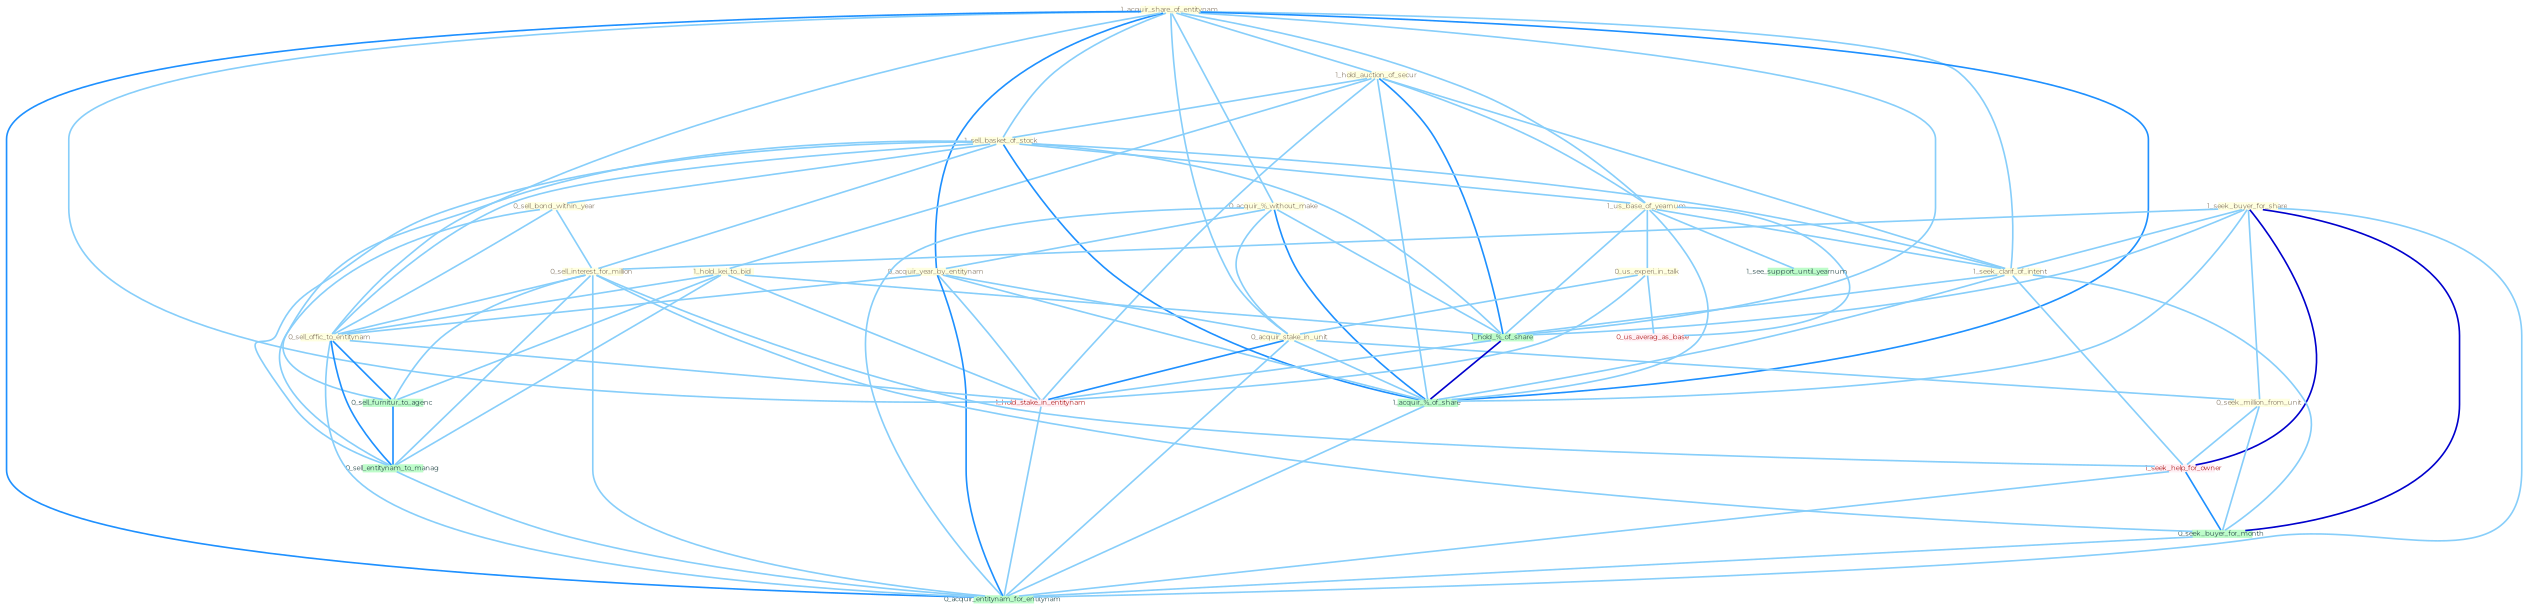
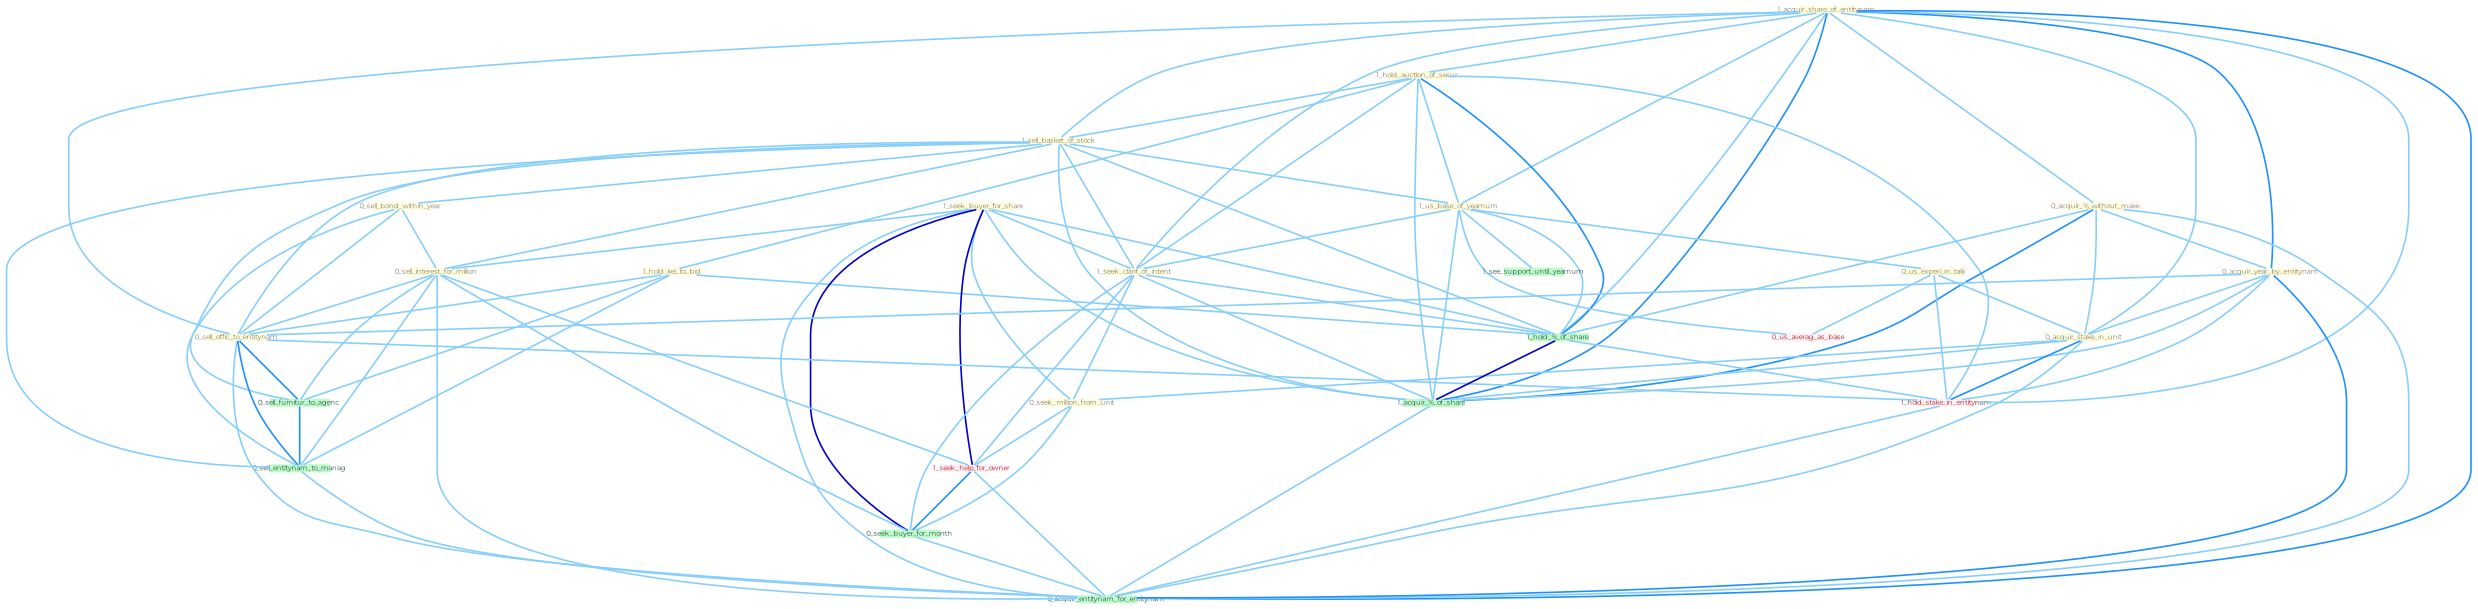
  graph {
    fontname=Montserrat
    node [color="#ffffe0" fixedsize=true fontcolor="#8b7d6b" fontname=Montserrat fontsize=4 shape=polygon style=filled]
    edge [color="#87cefa" fontname=Montserrat w=1]
    "1_acquir_share_of_entitynam " [height=.06 width=.5]
    "1_hold_auction_of_secur " [height=.06 width=.5]
    "1_sell_basket_of_stock " [height=.06 width=.5]
    "1_us_base_of_yearnum " [height=.06 width=.5]
    "0_sell_bond_within_year " [height=.06 width=.5]
    "0_acquir_%_without_make " [height=.06 width=.5]
    "1_hold_kei_to_bid " [height=.06 width=.5]
    "1_seek_buyer_for_share " [height=.06 width=.5]
    "0_us_experi_in_talk " [height=.06 width=.5]
    "0_acquir_year_by_entitynam " [height=.06 width=.5]
    "1_seek_clarif_of_intent " [height=.06 width=.5]
    "0_sell_interest_for_million " [height=.06 width=.5]
    "0_sell_offic_to_entitynam " [height=.06 width=.5]
    "0_acquir_stake_in_unit " [height=.06 width=.5]
    "0_seek_million_from_unit " [height=.06 width=.5]
    "1_hold_stake_in_entitynam " [color="#fff0f5" fontcolor="#b22222" height=.06 width=.5]
    "1_seek_help_for_owner " [color="#fff0f5" fontcolor="#b22222" height=.06 width=.5]
    "0_us_averag_as_base " [color="#fff0f5" fontcolor="#b22222" height=.06 width=.5]
    "1_hold_%_of_share " [color="#BDFCC9" fontcolor="#2f4f4f" height=.06 width=.5]
    "1_acquir_%_of_share " [color="#BDFCC9" fontcolor="#2f4f4f" height=.06 width=.5]
    "0_acquir_entitynam_for_entitynam " [color="#BDFCC9" fontcolor="#2f4f4f" height=.06 width=.5]
    "0_sell_furnitur_to_agenc " [color="#BDFCC9" fontcolor="#2f4f4f" height=.06 width=.5]
    "0_sell_entitynam_to_manag " [color="#BDFCC9" fontcolor="#2f4f4f" height=.06 width=.5]
    "1_see_support_until_yearnum " [color="#BDFCC9" fontcolor="#2f4f4f" height=.06 width=.5]
    "0_seek_buyer_for_month " [color="#BDFCC9" fontcolor="#2f4f4f" height=.06 width=.5]
    subgraph sub_1 {
      "1_acquir_share_of_entitynam "
      "1_hold_auction_of_secur "
      "1_sell_basket_of_stock "
      "1_us_base_of_yearnum "
      "0_sell_bond_within_year "
      "0_acquir_%_without_make "
      "1_hold_kei_to_bid "
      "1_seek_buyer_for_share "
      "0_us_experi_in_talk "
      "0_acquir_year_by_entitynam "
      "1_seek_clarif_of_intent "
      "0_sell_interest_for_million "
      "0_sell_offic_to_entitynam "
      "0_acquir_stake_in_unit "
      "0_seek_million_from_unit "
    }
    subgraph sub_2 {
      "1_hold_stake_in_entitynam "
      "1_seek_help_for_owner "
      "0_us_averag_as_base "
    }
    "1_acquir_share_of_entitynam " -- "1_hold_auction_of_secur "
    "1_acquir_share_of_entitynam " -- "1_sell_basket_of_stock "
    "1_acquir_share_of_entitynam " -- "1_us_base_of_yearnum "
    "1_acquir_share_of_entitynam " -- "0_acquir_%_without_make "
    "1_acquir_share_of_entitynam " -- "0_acquir_year_by_entitynam " [color="#1e90ff" w=2]
    "1_acquir_share_of_entitynam " -- "1_seek_clarif_of_intent "
    "1_acquir_share_of_entitynam " -- "0_sell_offic_to_entitynam "
    "1_acquir_share_of_entitynam " -- "0_acquir_stake_in_unit "
    "1_acquir_share_of_entitynam " -- "1_hold_stake_in_entitynam "
    "1_acquir_share_of_entitynam " -- "1_hold_%_of_share "
    "1_acquir_share_of_entitynam " -- "1_acquir_%_of_share " [color="#1e90ff" w=2]
    "1_acquir_share_of_entitynam " -- "0_acquir_entitynam_for_entitynam " [color="#1e90ff" w=2]
    "1_hold_auction_of_secur " -- "1_sell_basket_of_stock "
    "1_hold_auction_of_secur " -- "1_us_base_of_yearnum "
    "1_hold_auction_of_secur " -- "1_hold_kei_to_bid "
    "1_hold_auction_of_secur " -- "1_seek_clarif_of_intent "
    "1_hold_auction_of_secur " -- "1_hold_stake_in_entitynam "
    "1_hold_auction_of_secur " -- "1_hold_%_of_share " [color="#1e90ff" w=2]
    "1_hold_auction_of_secur " -- "1_acquir_%_of_share "
    "1_sell_basket_of_stock " -- "1_us_base_of_yearnum "
    "1_sell_basket_of_stock " -- "0_sell_bond_within_year "
    "1_sell_basket_of_stock " -- "1_seek_clarif_of_intent "
    "1_sell_basket_of_stock " -- "0_sell_interest_for_million "
    "1_sell_basket_of_stock " -- "0_sell_offic_to_entitynam "
    "1_sell_basket_of_stock " -- "1_hold_%_of_share "
-   "1_sell_basket_of_stock " -- "1_acquir_%_of_share " [color="#1e90ff"]
+   "1_sell_basket_of_stock " -- "1_acquir_%_of_share "
    "1_sell_basket_of_stock " -- "0_sell_furnitur_to_agenc "
    "1_sell_basket_of_stock " -- "0_sell_entitynam_to_manag "
    "1_us_base_of_yearnum " -- "0_us_experi_in_talk "
    "1_us_base_of_yearnum " -- "1_seek_clarif_of_intent "
    "1_us_base_of_yearnum " -- "0_us_averag_as_base "
    "1_us_base_of_yearnum " -- "1_hold_%_of_share "
    "1_us_base_of_yearnum " -- "1_acquir_%_of_share "
    "1_us_base_of_yearnum " -- "1_see_support_until_yearnum "
    "0_sell_bond_within_year " -- "0_sell_interest_for_million "
    "0_sell_bond_within_year " -- "0_sell_offic_to_entitynam "
    "0_sell_bond_within_year " -- "0_sell_entitynam_to_manag "
    "0_acquir_%_without_make " -- "0_acquir_year_by_entitynam "
    "0_acquir_%_without_make " -- "0_acquir_stake_in_unit "
    "0_acquir_%_without_make " -- "1_hold_%_of_share "
    "0_acquir_%_without_make " -- "1_acquir_%_of_share " [color="#1e90ff" w=2]
    "0_acquir_%_without_make " -- "0_acquir_entitynam_for_entitynam "
    "1_hold_kei_to_bid " -- "0_sell_offic_to_entitynam "
-   "1_hold_kei_to_bid " -- "1_hold_stake_in_entitynam "
    "1_hold_kei_to_bid " -- "1_hold_%_of_share "
    "1_hold_kei_to_bid " -- "0_sell_furnitur_to_agenc "
    "1_hold_kei_to_bid " -- "0_sell_entitynam_to_manag "
    "1_seek_buyer_for_share " -- "1_seek_clarif_of_intent "
    "1_seek_buyer_for_share " -- "0_sell_interest_for_million "
    "1_seek_buyer_for_share " -- "0_seek_million_from_unit "
    "1_seek_buyer_for_share " -- "1_seek_help_for_owner " [color="#0000cd" w=2]
    "1_seek_buyer_for_share " -- "1_hold_%_of_share "
    "1_seek_buyer_for_share " -- "1_acquir_%_of_share "
    "1_seek_buyer_for_share " -- "0_acquir_entitynam_for_entitynam "
    "1_seek_buyer_for_share " -- "0_seek_buyer_for_month " [color="#0000cd" w=3]
    "0_us_experi_in_talk " -- "0_acquir_stake_in_unit "
    "0_us_experi_in_talk " -- "1_hold_stake_in_entitynam "
    "0_us_experi_in_talk " -- "0_us_averag_as_base "
    "0_acquir_year_by_entitynam " -- "0_sell_offic_to_entitynam "
    "0_acquir_year_by_entitynam " -- "0_acquir_stake_in_unit "
    "0_acquir_year_by_entitynam " -- "1_hold_stake_in_entitynam "
    "0_acquir_year_by_entitynam " -- "1_acquir_%_of_share "
    "0_acquir_year_by_entitynam " -- "0_acquir_entitynam_for_entitynam " [color="#1e90ff" w=2]
+   "1_seek_clarif_of_intent " -- "0_seek_million_from_unit "
    "1_seek_clarif_of_intent " -- "1_seek_help_for_owner "
    "1_seek_clarif_of_intent " -- "1_hold_%_of_share "
    "1_seek_clarif_of_intent " -- "1_acquir_%_of_share "
    "1_seek_clarif_of_intent " -- "0_seek_buyer_for_month "
    "0_sell_interest_for_million " -- "0_sell_offic_to_entitynam "
    "0_sell_interest_for_million " -- "1_seek_help_for_owner "
    "0_sell_interest_for_million " -- "0_acquir_entitynam_for_entitynam "
    "0_sell_interest_for_million " -- "0_sell_furnitur_to_agenc "
    "0_sell_interest_for_million " -- "0_sell_entitynam_to_manag "
    "0_sell_interest_for_million " -- "0_seek_buyer_for_month "
    "0_sell_offic_to_entitynam " -- "1_hold_stake_in_entitynam "
    "0_sell_offic_to_entitynam " -- "0_acquir_entitynam_for_entitynam "
    "0_sell_offic_to_entitynam " -- "0_sell_furnitur_to_agenc " [color="#1e90ff" w=2]
    "0_sell_offic_to_entitynam " -- "0_sell_entitynam_to_manag " [color="#1e90ff" w=2]
    "0_acquir_stake_in_unit " -- "0_seek_million_from_unit "
    "0_acquir_stake_in_unit " -- "1_hold_stake_in_entitynam " [color="#1e90ff" w=2]
    "0_acquir_stake_in_unit " -- "1_acquir_%_of_share "
    "0_acquir_stake_in_unit " -- "0_acquir_entitynam_for_entitynam "
    "0_seek_million_from_unit " -- "1_seek_help_for_owner "
    "0_seek_million_from_unit " -- "0_seek_buyer_for_month "
    "1_hold_stake_in_entitynam " -- "0_acquir_entitynam_for_entitynam "
    "1_seek_help_for_owner " -- "0_acquir_entitynam_for_entitynam "
    "1_seek_help_for_owner " -- "0_seek_buyer_for_month " [color="#1e90ff" w=2]
    "1_hold_%_of_share " -- "1_hold_stake_in_entitynam "
    "1_hold_%_of_share " -- "1_acquir_%_of_share " [color="#0000cd" w=3]
    "1_acquir_%_of_share " -- "0_acquir_entitynam_for_entitynam "
    "0_sell_furnitur_to_agenc " -- "0_sell_entitynam_to_manag " [color="#1e90ff" w=2]
    "0_sell_entitynam_to_manag " -- "0_acquir_entitynam_for_entitynam "
    "0_seek_buyer_for_month " -- "0_acquir_entitynam_for_entitynam "
  }
